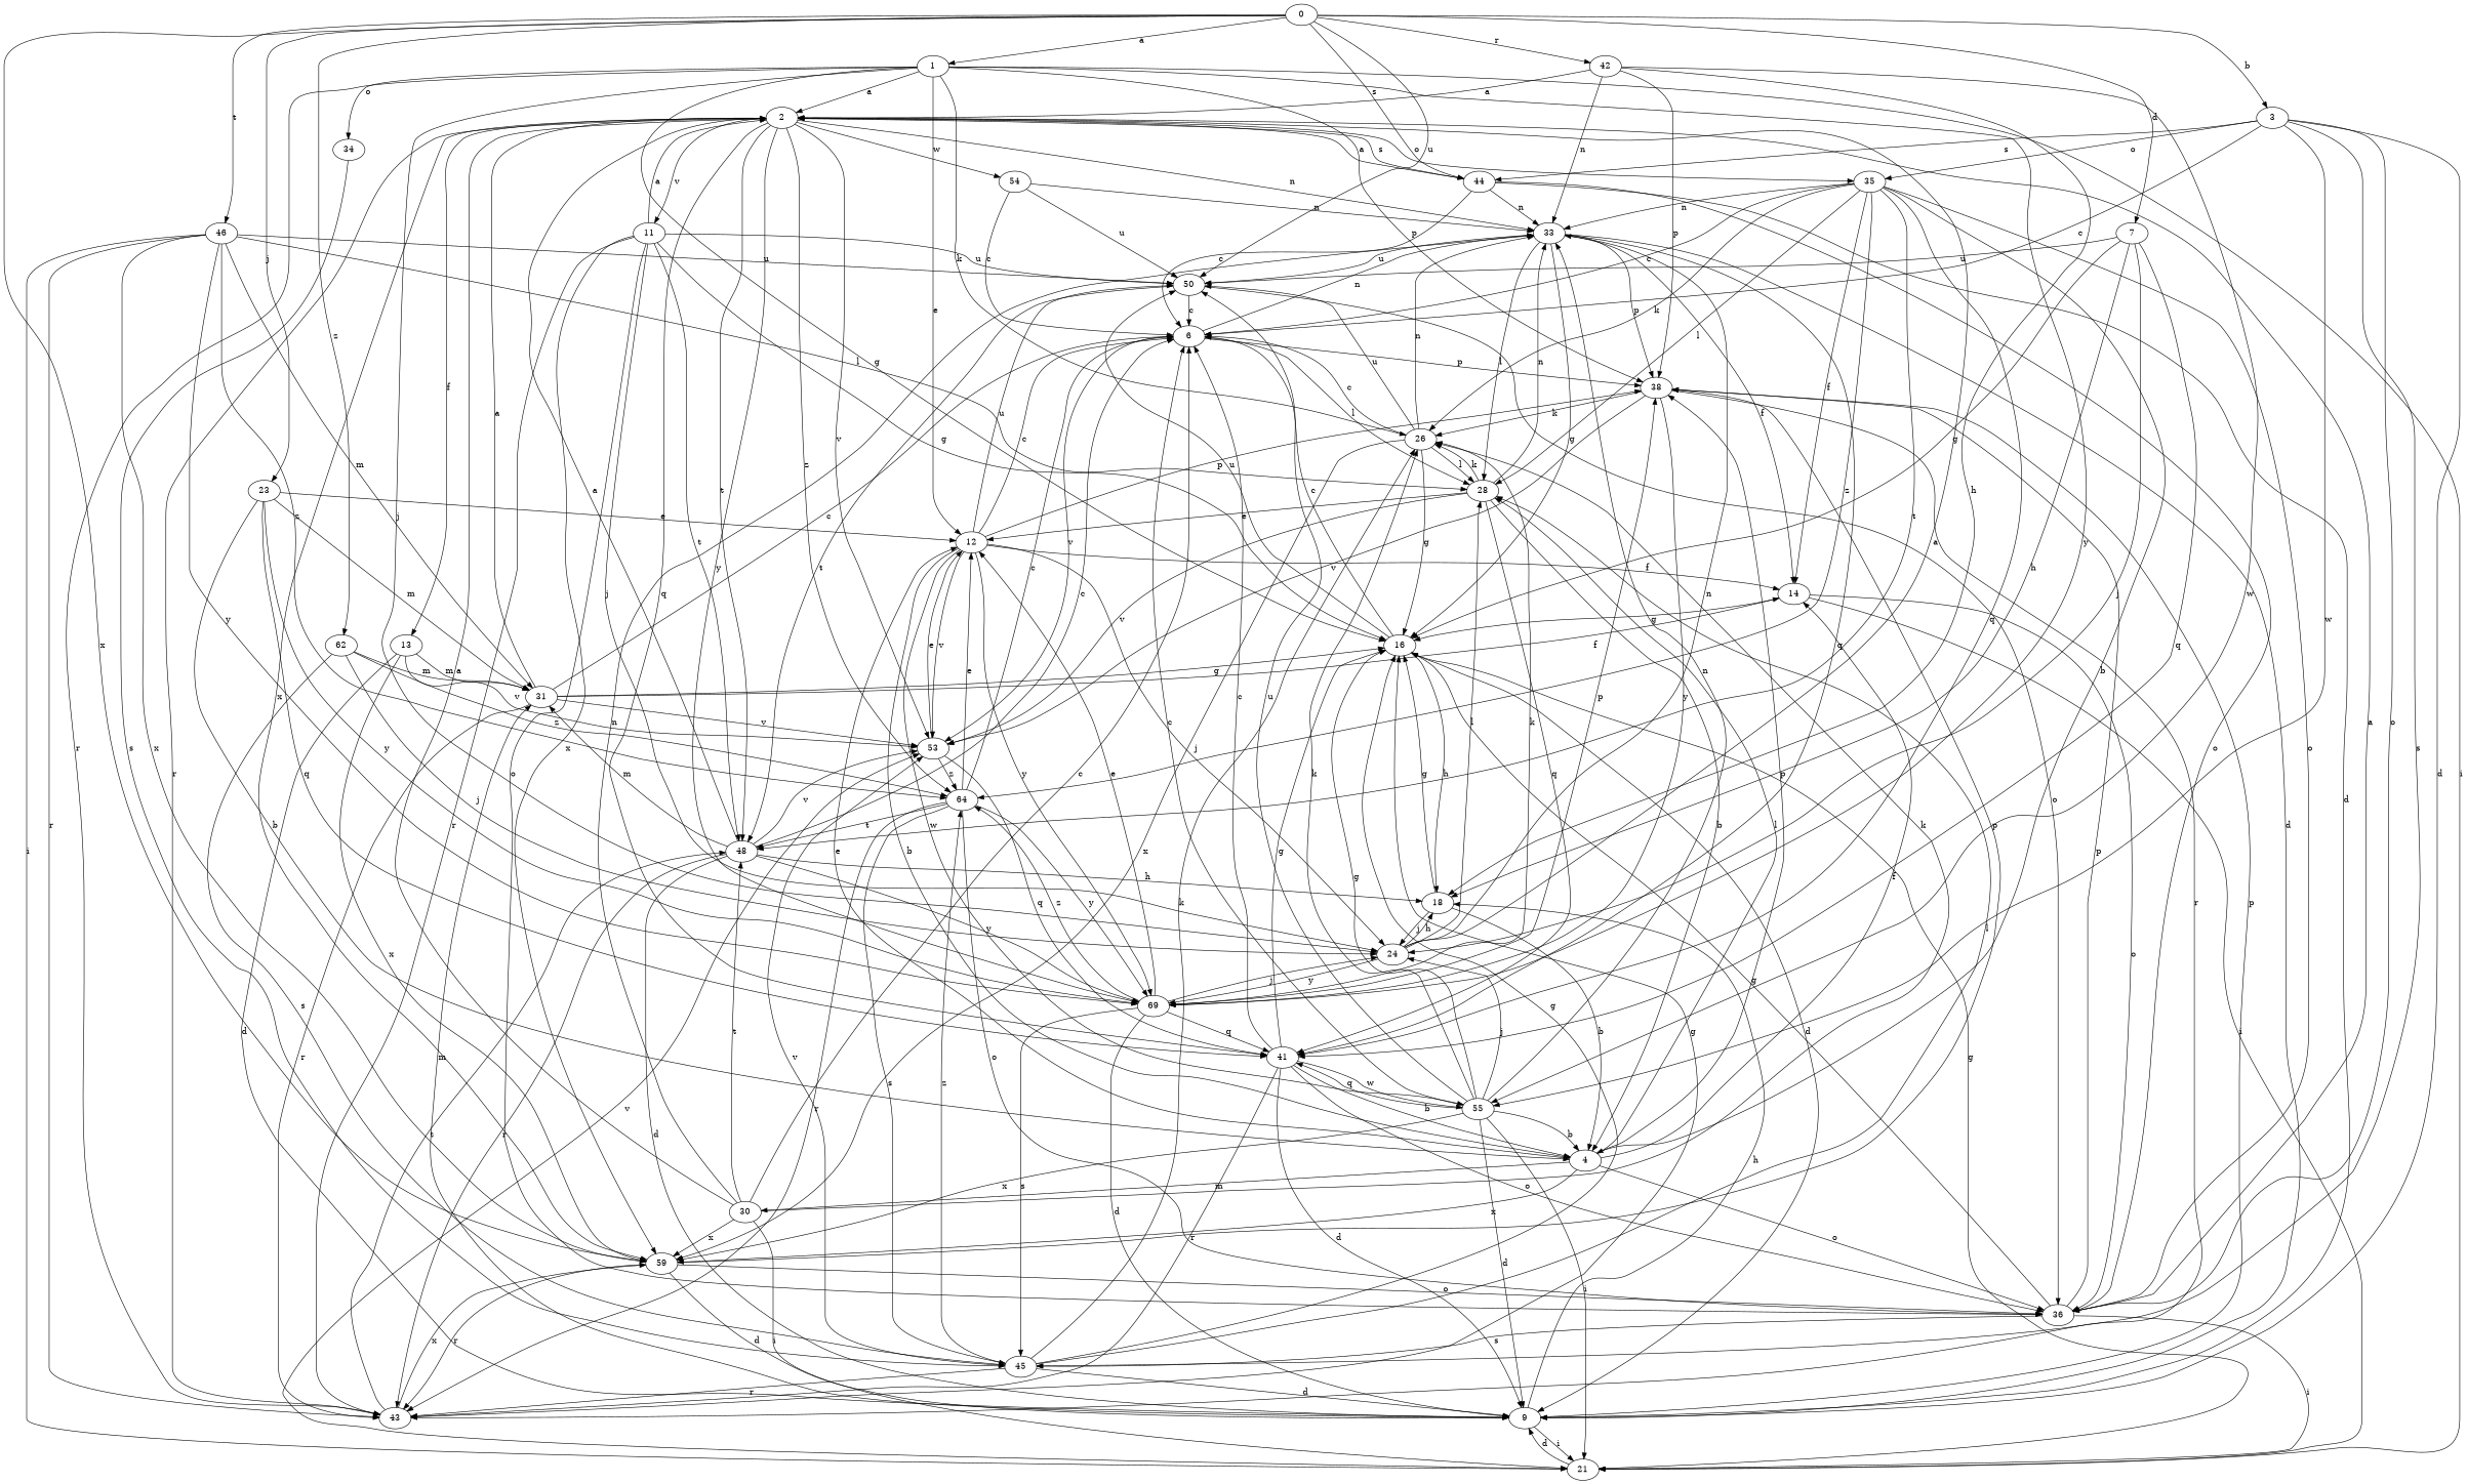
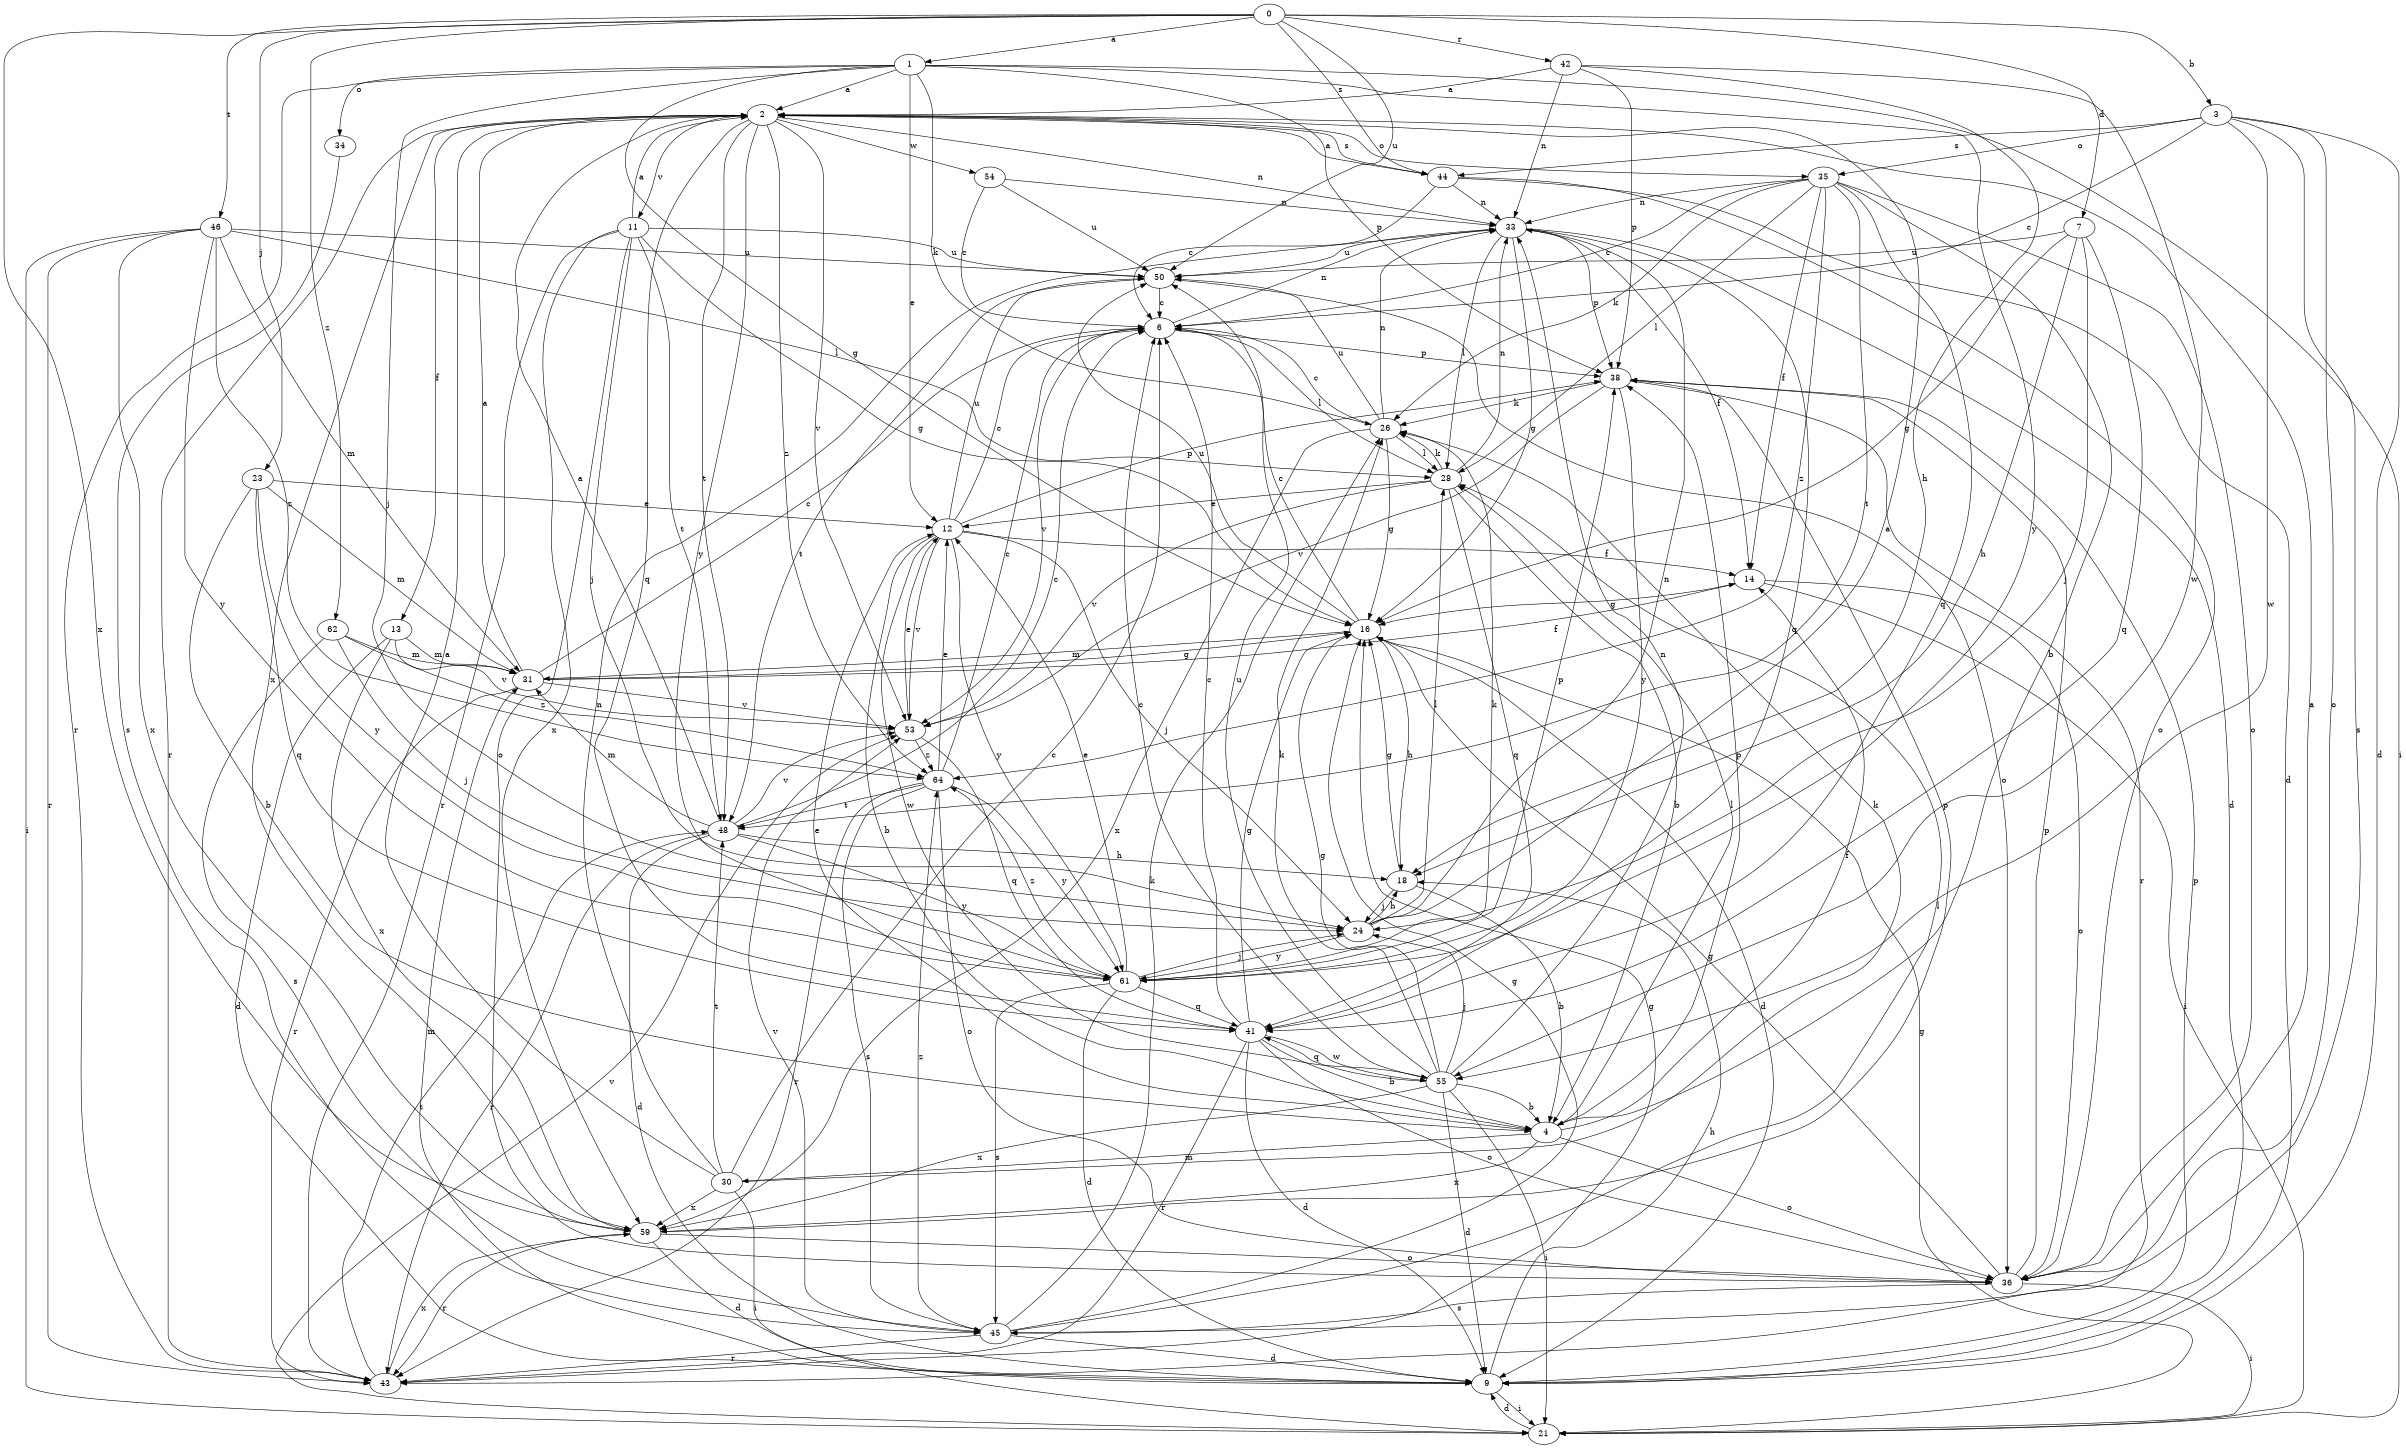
  strict digraph {
    0
    1
    3
    7
    23
    42
    44
    46
    50
    59
    62
    2
    12
    16
    21
    24
    26
    34
    38
    43
-   61 [label=69]
+   61
    35
    6
    9
    36
    45
    55
    41
    18
    4
    31
    33
    64
    28
    48
    13
    n37 [label=11]
    53
    54
    14
    30
    0 -> 1 [label=a]
    0 -> 3 [label=b]
    0 -> 7 [label=d]
    0 -> 23 [label=j]
    0 -> 42 [label=r]
    0 -> 44 [label=s]
    0 -> 46 [label=t]
    0 -> 50 [label=u]
    0 -> 59 [label=x]
    0 -> 62 [label=z]
    1 -> 2 [label=a]
    1 -> 12 [label=e]
    1 -> 16 [label=g]
    1 -> 21 [label=i]
    1 -> 24 [label=j]
    1 -> 26 [label=k]
    1 -> 34 [label=o]
    1 -> 38 [label=p]
    1 -> 43 [label=r]
    1 -> 61 [label=y]
    3 -> 44 [label=s]
    3 -> 35 [label=o]
    3 -> 6 [label=c]
    3 -> 9 [label=d]
    3 -> 36 [label=o]
    3 -> 45 [label=s]
    3 -> 55 [label=w]
    7 -> 50 [label=u]
    7 -> 16 [label=g]
    7 -> 24 [label=j]
    7 -> 41 [label=q]
    7 -> 18 [label=h]
    23 -> 12 [label=e]
    23 -> 61 [label=y]
    23 -> 41 [label=q]
    23 -> 4 [label=b]
    23 -> 31 [label=m]
    42 -> 2 [label=a]
    42 -> 38 [label=p]
    42 -> 55 [label=w]
    42 -> 18 [label=h]
    42 -> 33 [label=n]
    44 -> 2 [label=a]
    44 -> 6 [label=c]
    44 -> 9 [label=d]
    44 -> 36 [label=o]
    44 -> 33 [label=n]
    46 -> 50 [label=u]
    46 -> 59 [label=x]
    46 -> 21 [label=i]
    46 -> 43 [label=r]
    46 -> 61 [label=y]
    46 -> 31 [label=m]
    46 -> 64 [label=z]
    46 -> 28 [label=l]
    50 -> 6 [label=c]
    50 -> 36 [label=o]
    50 -> 48 [label=t]
    59 -> 38 [label=p]
    59 -> 43 [label=r]
    59 -> 9 [label=d]
    59 -> 36 [label=o]
    62 -> 24 [label=j]
    62 -> 45 [label=s]
    62 -> 31 [label=m]
    62 -> 64 [label=z]
    2 -> 44 [label=s]
    2 -> 59 [label=x]
    2 -> 43 [label=r]
    2 -> 61 [label=y]
    2 -> 35 [label=o]
    2 -> 41 [label=q]
    2 -> 33 [label=n]
    2 -> 64 [label=z]
    2 -> 48 [label=t]
    2 -> 13 [label=f]
    2 -> n37 [label=v]
    2 -> 53 [label=v]
    2 -> 54 [label=w]
    12 -> 50 [label=u]
    12 -> 24 [label=j]
    12 -> 38 [label=p]
    12 -> 61 [label=y]
    12 -> 6 [label=c]
    12 -> 55 [label=w]
    12 -> 4 [label=b]
    12 -> 53 [label=v]
    12 -> 14 [label=f]
    16 -> 50 [label=u]
    16 -> 6 [label=c]
    16 -> 9 [label=d]
    16 -> 18 [label=h]
+   16 -> 31 [label=m]
    21 -> 16 [label=g]
    21 -> 9 [label=d]
    21 -> 53 [label=v]
    24 -> 2 [label=a]
    24 -> 61 [label=y]
    24 -> 18 [label=h]
    24 -> 33 [label=n]
    24 -> 28 [label=l]
    26 -> 50 [label=u]
    26 -> 59 [label=x]
    26 -> 16 [label=g]
    26 -> 6 [label=c]
    26 -> 33 [label=n]
    26 -> 28 [label=l]
    34 -> 45 [label=s]
    38 -> 26 [label=k]
    38 -> 43 [label=r]
    38 -> 61 [label=y]
    38 -> 53 [label=v]
    43 -> 59 [label=x]
    43 -> 16 [label=g]
    43 -> 48 [label=t]
    61 -> 12 [label=e]
    61 -> 24 [label=j]
    61 -> 26 [label=k]
    61 -> 38 [label=p]
    61 -> 9 [label=d]
    61 -> 45 [label=s]
    61 -> 41 [label=q]
    61 -> 64 [label=z]
    35 -> 26 [label=k]
    35 -> 6 [label=c]
    35 -> 36 [label=o]
    35 -> 41 [label=q]
    35 -> 4 [label=b]
    35 -> 33 [label=n]
    35 -> 64 [label=z]
    35 -> 28 [label=l]
    35 -> 48 [label=t]
    35 -> 14 [label=f]
    6 -> 38 [label=p]
    6 -> 33 [label=n]
    6 -> 28 [label=l]
    6 -> 53 [label=v]
    9 -> 21 [label=i]
    9 -> 38 [label=p]
    9 -> 18 [label=h]
    9 -> 31 [label=m]
    36 -> 2 [label=a]
    36 -> 16 [label=g]
    36 -> 21 [label=i]
    36 -> 38 [label=p]
    36 -> 45 [label=s]
    45 -> 16 [label=g]
    45 -> 26 [label=k]
    45 -> 43 [label=r]
    45 -> 9 [label=d]
    45 -> 64 [label=z]
    45 -> 28 [label=l]
    45 -> 53 [label=v]
    55 -> 50 [label=u]
    55 -> 59 [label=x]
    55 -> 16 [label=g]
    55 -> 21 [label=i]
    55 -> 24 [label=j]
    55 -> 26 [label=k]
    55 -> 6 [label=c]
    55 -> 9 [label=d]
    55 -> 41 [label=q]
    55 -> 4 [label=b]
    55 -> 33 [label=n]
    41 -> 16 [label=g]
    41 -> 43 [label=r]
    41 -> 6 [label=c]
    41 -> 9 [label=d]
    41 -> 36 [label=o]
    41 -> 55 [label=w]
    41 -> 4 [label=b]
    18 -> 16 [label=g]
    18 -> 24 [label=j]
    18 -> 4 [label=b]
    4 -> 59 [label=x]
    4 -> 12 [label=e]
    4 -> 38 [label=p]
    4 -> 36 [label=o]
    4 -> 28 [label=l]
    4 -> 14 [label=f]
    4 -> 30 [label=m]
    31 -> 2 [label=a]
    31 -> 16 [label=g]
    31 -> 43 [label=r]
    31 -> 6 [label=c]
    31 -> 53 [label=v]
    31 -> 14 [label=f]
    33 -> 50 [label=u]
    33 -> 16 [label=g]
    33 -> 38 [label=p]
    33 -> 9 [label=d]
    33 -> 41 [label=q]
    33 -> 28 [label=l]
    33 -> 14 [label=f]
    64 -> 12 [label=e]
    64 -> 43 [label=r]
    64 -> 61 [label=y]
    64 -> 6 [label=c]
    64 -> 36 [label=o]
    64 -> 45 [label=s]
    64 -> 48 [label=t]
    28 -> 12 [label=e]
    28 -> 26 [label=k]
    28 -> 41 [label=q]
    28 -> 4 [label=b]
    28 -> 33 [label=n]
    28 -> 53 [label=v]
    48 -> 2 [label=a]
    48 -> 43 [label=r]
    48 -> 61 [label=y]
    48 -> 6 [label=c]
    48 -> 9 [label=d]
    48 -> 18 [label=h]
    48 -> 31 [label=m]
    48 -> 53 [label=v]
    13 -> 59 [label=x]
    13 -> 9 [label=d]
    13 -> 31 [label=m]
    13 -> 53 [label=v]
    n37 -> 50 [label=u]
    n37 -> 59 [label=x]
    n37 -> 2 [label=a]
    n37 -> 16 [label=g]
    n37 -> 24 [label=j]
    n37 -> 43 [label=r]
    n37 -> 36 [label=o]
    n37 -> 48 [label=t]
    53 -> 12 [label=e]
    53 -> 41 [label=q]
    53 -> 64 [label=z]
    54 -> 50 [label=u]
    54 -> 6 [label=c]
    54 -> 33 [label=n]
    14 -> 16 [label=g]
    14 -> 21 [label=i]
    14 -> 36 [label=o]
    30 -> 59 [label=x]
    30 -> 2 [label=a]
    30 -> 21 [label=i]
    30 -> 26 [label=k]
    30 -> 6 [label=c]
    30 -> 33 [label=n]
    30 -> 48 [label=t]
  }
